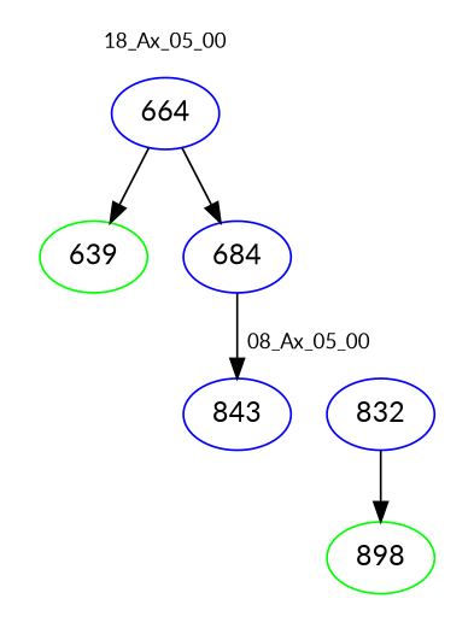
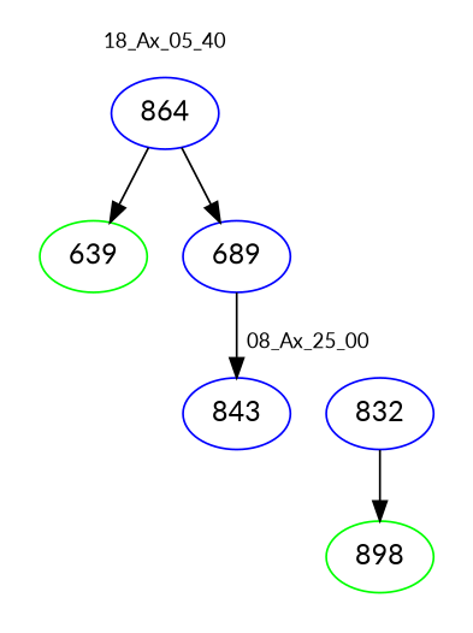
  digraph {
    fontname=Lato
    node [color=blue fontname=Lato]
    edge [color=black fontname=Lato]
-   n1 [label=664]
+   n1 [label=864]
    n2 [color=green label=639]
-   n3 [label=684]
+   n3 [label=689]
    n4 [label=832]
    n5 [label=843]
    n6 [color=green label=898]
    subgraph cluster_1 {
      color=white
      fontsize=10
-     label="18_Ax_05_00"
+     label="18_Ax_05_40"
      n1
      n2
      n3
    }
    subgraph cluster_2 {
      color=white
      fontsize=10
-     label="08_Ax_05_00"
+     label="08_Ax_25_00"
      n4
      n5
      n6
    }
    n1 -> n2
    n1 -> n3
    n3 -> n5
    n4 -> n6
  }
